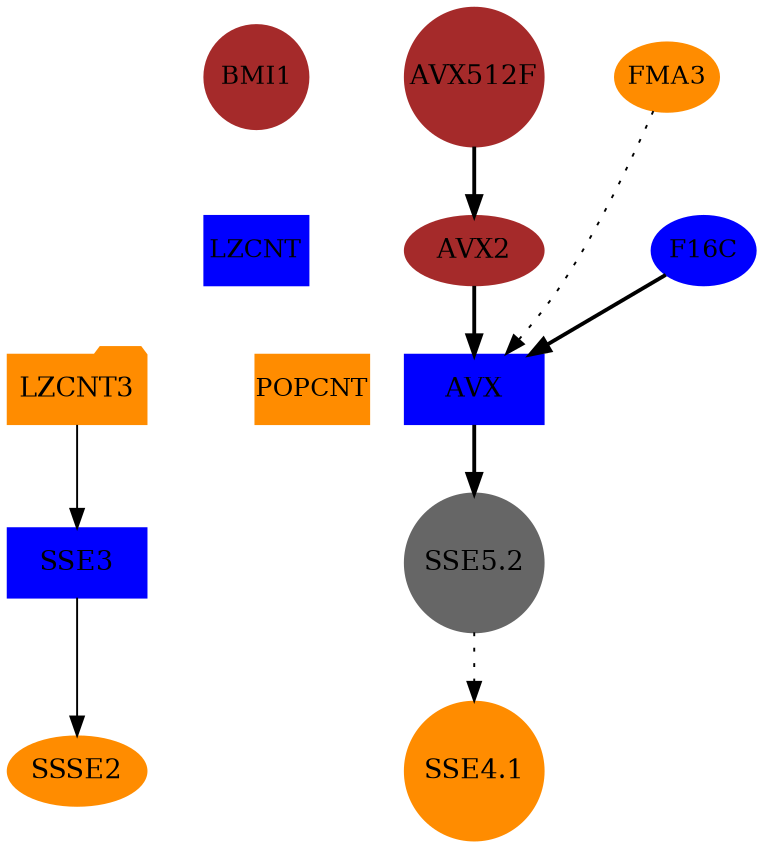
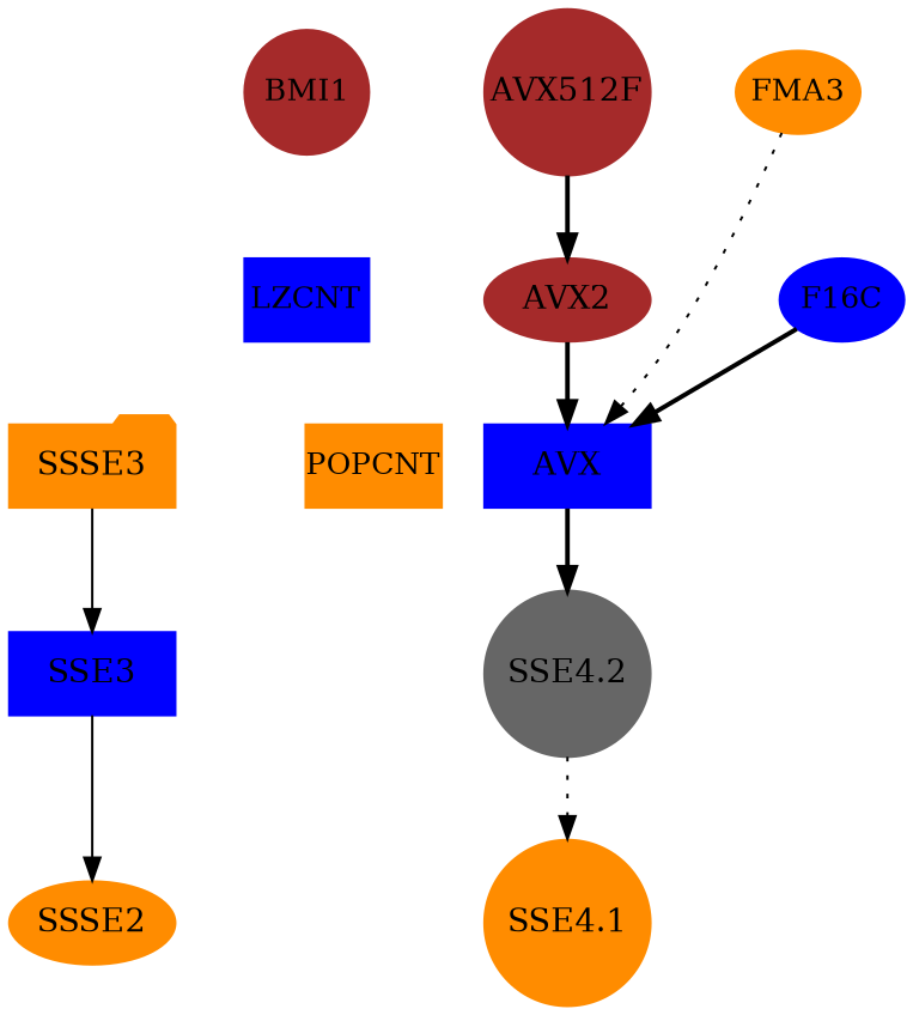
  digraph {
    rankdir=TB
    ranksep=0.5
    node [color=darkorange margin="0.01,0.01" shape=ellipse style=filled]
    edge [style=invis]
    n1 [label=SSSE2 width=1]
    SSE3 [color=blue shape=box width=1]
-   SSSE3 [shape=folder width=1 label=LZCNT3]
+   SSSE3 [shape=folder width=1]
    n4 [label="SSE4.1" shape=circle width=1]
-   n5 [color=gray40 label="SSE5.2" shape=circle width=1]
+   n5 [color=gray40 label="SSE4.2" shape=circle width=1]
    AVX [color=blue shape=box width=1]
    AVX2 [color=brown width=1]
    AVX512F [color=brown shape=circle width=1]
    FMA3 [fontsize=13 width=0.75]
    F16C [color=blue fontsize=13 width=0.75]
    POPCNT [fontsize=13 margin="0,0" shape=box width=0.75]
    LZCNT [color=blue fontsize=13 shape=box width=0.75]
    BMI1 [color=brown fontsize=13 shape=circle width=0.75]
    SSE3 -> n1 [style=solid weight=100]
    SSSE3 -> SSE3 [style=solid weight=100]
    n5 -> n4 [style=dotted weight=100]
    AVX -> n5 [style=bold weight=100]
    AVX2 -> AVX [style=bold weight=100]
    AVX512F -> AVX2 [style=bold weight=100]
    FMA3 -> AVX [style=dotted]
    FMA3 -> F16C
    F16C -> AVX [style=bold]
    POPCNT -> SSE3
    LZCNT -> SSE3
    LZCNT -> POPCNT
    BMI1 -> LZCNT
  }
